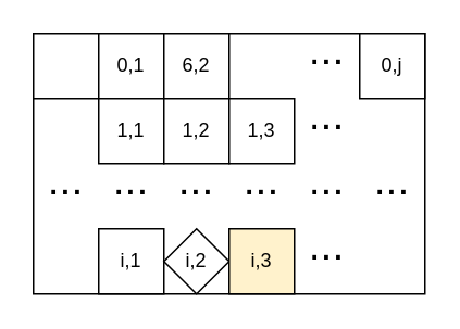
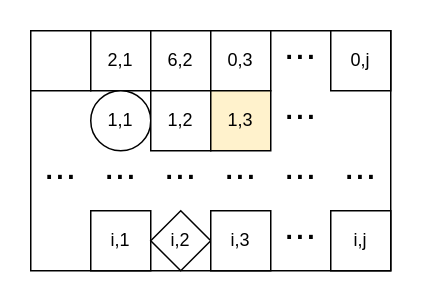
  <mxCell id="0" />
  <mxCell id="1" parent="0" />
  <mxCell id="2" value="" style="rounded=1;whiteSpace=wrap;html=1;arcSize=0;" vertex="1" parent="1"><mxGeometry x="20" y="20" width="240" height="160" as="geometry" /></mxCell>
  <mxCell id="3" value="" style="rounded=0;whiteSpace=wrap;html=1;" vertex="1" parent="1"><mxGeometry x="20" y="20" width="40" height="40" as="geometry" /></mxCell>
- <mxCell id="4" value="0,1" style="rounded=0;whiteSpace=wrap;html=1;" vertex="1" parent="1"><mxGeometry x="60" y="20" width="40" height="40" as="geometry" /></mxCell>
+ <mxCell id="4" value="2,1" style="rounded=0;whiteSpace=wrap;html=1;" vertex="1" parent="1"><mxGeometry x="60" y="20" width="40" height="40" as="geometry" /></mxCell>
  <mxCell id="5" value="6,2" style="rounded=0;whiteSpace=wrap;html=1;" vertex="1" parent="1"><mxGeometry x="100" y="20" width="40" height="40" as="geometry" /></mxCell>
+ <mxCell id="6" value="0,3" style="rounded=0;whiteSpace=wrap;html=1;" vertex="1" parent="1"><mxGeometry x="140" y="20" width="40" height="40" as="geometry" /></mxCell>
  <mxCell id="7" value="0,j" style="rounded=0;whiteSpace=wrap;html=1;" vertex="1" parent="1"><mxGeometry x="220" y="20" width="40" height="40" as="geometry" /></mxCell>
- <mxCell id="8" value="1,1" style="rounded=0;whiteSpace=wrap;html=1;" vertex="1" parent="1"><mxGeometry x="60" y="60" width="40" height="40" as="geometry" /></mxCell>
+ <mxCell id="8" value="1,1" style="ellipse;whiteSpace=wrap;html=1;" vertex="1" parent="1"><mxGeometry x="60" y="60" width="40" height="40" as="geometry" /></mxCell>
  <mxCell id="9" value="1,2" style="rounded=0;whiteSpace=wrap;html=1;" vertex="1" parent="1"><mxGeometry x="100" y="60" width="40" height="40" as="geometry" /></mxCell>
- <mxCell id="10" value="1,3" style="rounded=0;whiteSpace=wrap;html=1;" vertex="1" parent="1"><mxGeometry x="140" y="60" width="40" height="40" as="geometry" /></mxCell>
+ <mxCell id="10" value="1,3" style="rounded=0;whiteSpace=wrap;html=1;fillColor=#fff2cc;" vertex="1" parent="1"><mxGeometry x="140" y="60" width="40" height="40" as="geometry" /></mxCell>
  <mxCell id="11" value="i,1" style="rounded=0;whiteSpace=wrap;html=1;" vertex="1" parent="1"><mxGeometry x="60" y="140" width="40" height="40" as="geometry" /></mxCell>
  <mxCell id="12" value="i,2" style="rhombus;whiteSpace=wrap;html=1;" vertex="1" parent="1"><mxGeometry x="100" y="140" width="40" height="40" as="geometry" /></mxCell>
- <mxCell id="13" value="i,3" style="rounded=0;whiteSpace=wrap;html=1;fillColor=#fff2cc;" vertex="1" parent="1"><mxGeometry x="140" y="140" width="40" height="40" as="geometry" /></mxCell>
+ <mxCell id="13" value="i,3" style="rounded=0;whiteSpace=wrap;html=1;" vertex="1" parent="1"><mxGeometry x="140" y="140" width="40" height="40" as="geometry" /></mxCell>
+ <mxCell id="14" value="i,j" style="rounded=0;whiteSpace=wrap;html=1;" vertex="1" parent="1"><mxGeometry x="220" y="140" width="40" height="40" as="geometry" /></mxCell>
  <mxCell id="15" value="&lt;div style=&quot;text-align: justify&quot;&gt;&lt;span style=&quot;font-size: 26px&quot;&gt;...&lt;/span&gt;&lt;/div&gt;" style="text;html=1;strokeColor=none;fillColor=none;align=center;verticalAlign=middle;whiteSpace=wrap;rounded=0;" vertex="1" parent="1"><mxGeometry x="180" y="20" width="40" height="20" as="geometry" /></mxCell>
  <mxCell id="16" value="&lt;div style=&quot;text-align: justify&quot;&gt;&lt;span style=&quot;font-size: 26px&quot;&gt;...&lt;/span&gt;&lt;/div&gt;" style="text;html=1;strokeColor=none;fillColor=none;align=center;verticalAlign=middle;whiteSpace=wrap;rounded=0;" vertex="1" parent="1"><mxGeometry x="180" y="60" width="40" height="20" as="geometry" /></mxCell>
  <mxCell id="17" value="&lt;div style=&quot;text-align: justify&quot;&gt;&lt;span style=&quot;font-size: 26px&quot;&gt;...&lt;/span&gt;&lt;/div&gt;" style="text;html=1;strokeColor=none;fillColor=none;align=center;verticalAlign=middle;whiteSpace=wrap;rounded=0;" vertex="1" parent="1"><mxGeometry x="180" y="140" width="40" height="20" as="geometry" /></mxCell>
  <mxCell id="18" value="&lt;div style=&quot;text-align: justify&quot;&gt;&lt;span style=&quot;font-size: 26px&quot;&gt;...&lt;/span&gt;&lt;/div&gt;" style="text;html=1;strokeColor=none;fillColor=none;align=center;verticalAlign=middle;whiteSpace=wrap;rounded=0;" vertex="1" parent="1"><mxGeometry x="20" y="100" width="40" height="20" as="geometry" /></mxCell>
  <mxCell id="19" value="&lt;div style=&quot;text-align: justify&quot;&gt;&lt;span style=&quot;font-size: 26px&quot;&gt;...&lt;/span&gt;&lt;/div&gt;" style="text;html=1;strokeColor=none;fillColor=none;align=center;verticalAlign=middle;whiteSpace=wrap;rounded=0;" vertex="1" parent="1"><mxGeometry x="60" y="100" width="40" height="20" as="geometry" /></mxCell>
  <mxCell id="20" value="&lt;div style=&quot;text-align: justify&quot;&gt;&lt;span style=&quot;font-size: 26px&quot;&gt;...&lt;/span&gt;&lt;/div&gt;" style="text;html=1;strokeColor=none;fillColor=none;align=center;verticalAlign=middle;whiteSpace=wrap;rounded=0;" vertex="1" parent="1"><mxGeometry x="100" y="100" width="40" height="20" as="geometry" /></mxCell>
  <mxCell id="21" value="&lt;div style=&quot;text-align: justify&quot;&gt;&lt;span style=&quot;font-size: 26px&quot;&gt;...&lt;/span&gt;&lt;/div&gt;" style="text;html=1;strokeColor=none;fillColor=none;align=center;verticalAlign=middle;whiteSpace=wrap;rounded=0;" vertex="1" parent="1"><mxGeometry x="140" y="100" width="40" height="20" as="geometry" /></mxCell>
  <mxCell id="22" value="&lt;div style=&quot;text-align: justify&quot;&gt;&lt;span style=&quot;font-size: 26px&quot;&gt;...&lt;/span&gt;&lt;/div&gt;" style="text;html=1;strokeColor=none;fillColor=none;align=center;verticalAlign=middle;whiteSpace=wrap;rounded=0;" vertex="1" parent="1"><mxGeometry x="180" y="100" width="40" height="20" as="geometry" /></mxCell>
  <mxCell id="23" value="&lt;div style=&quot;text-align: justify&quot;&gt;&lt;span style=&quot;font-size: 26px&quot;&gt;...&lt;/span&gt;&lt;/div&gt;" style="text;html=1;strokeColor=none;fillColor=none;align=center;verticalAlign=middle;whiteSpace=wrap;rounded=0;" vertex="1" parent="1"><mxGeometry x="220" y="100" width="40" height="20" as="geometry" /></mxCell>
